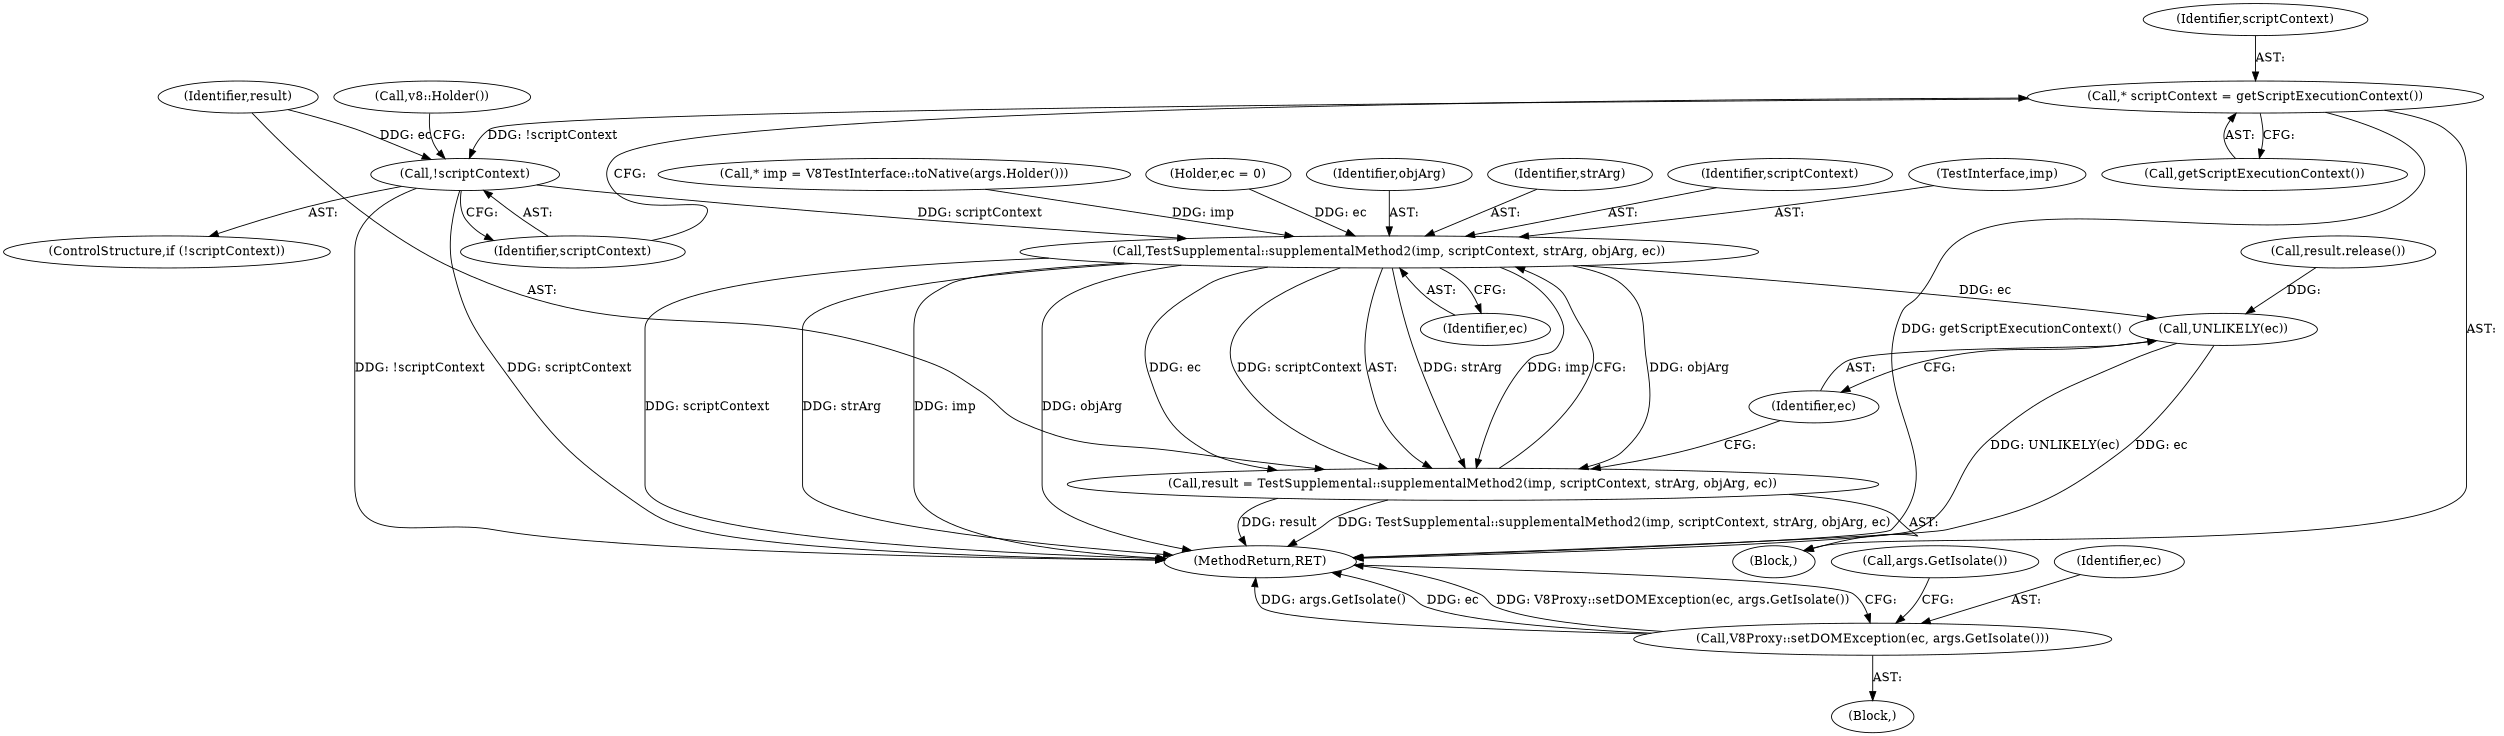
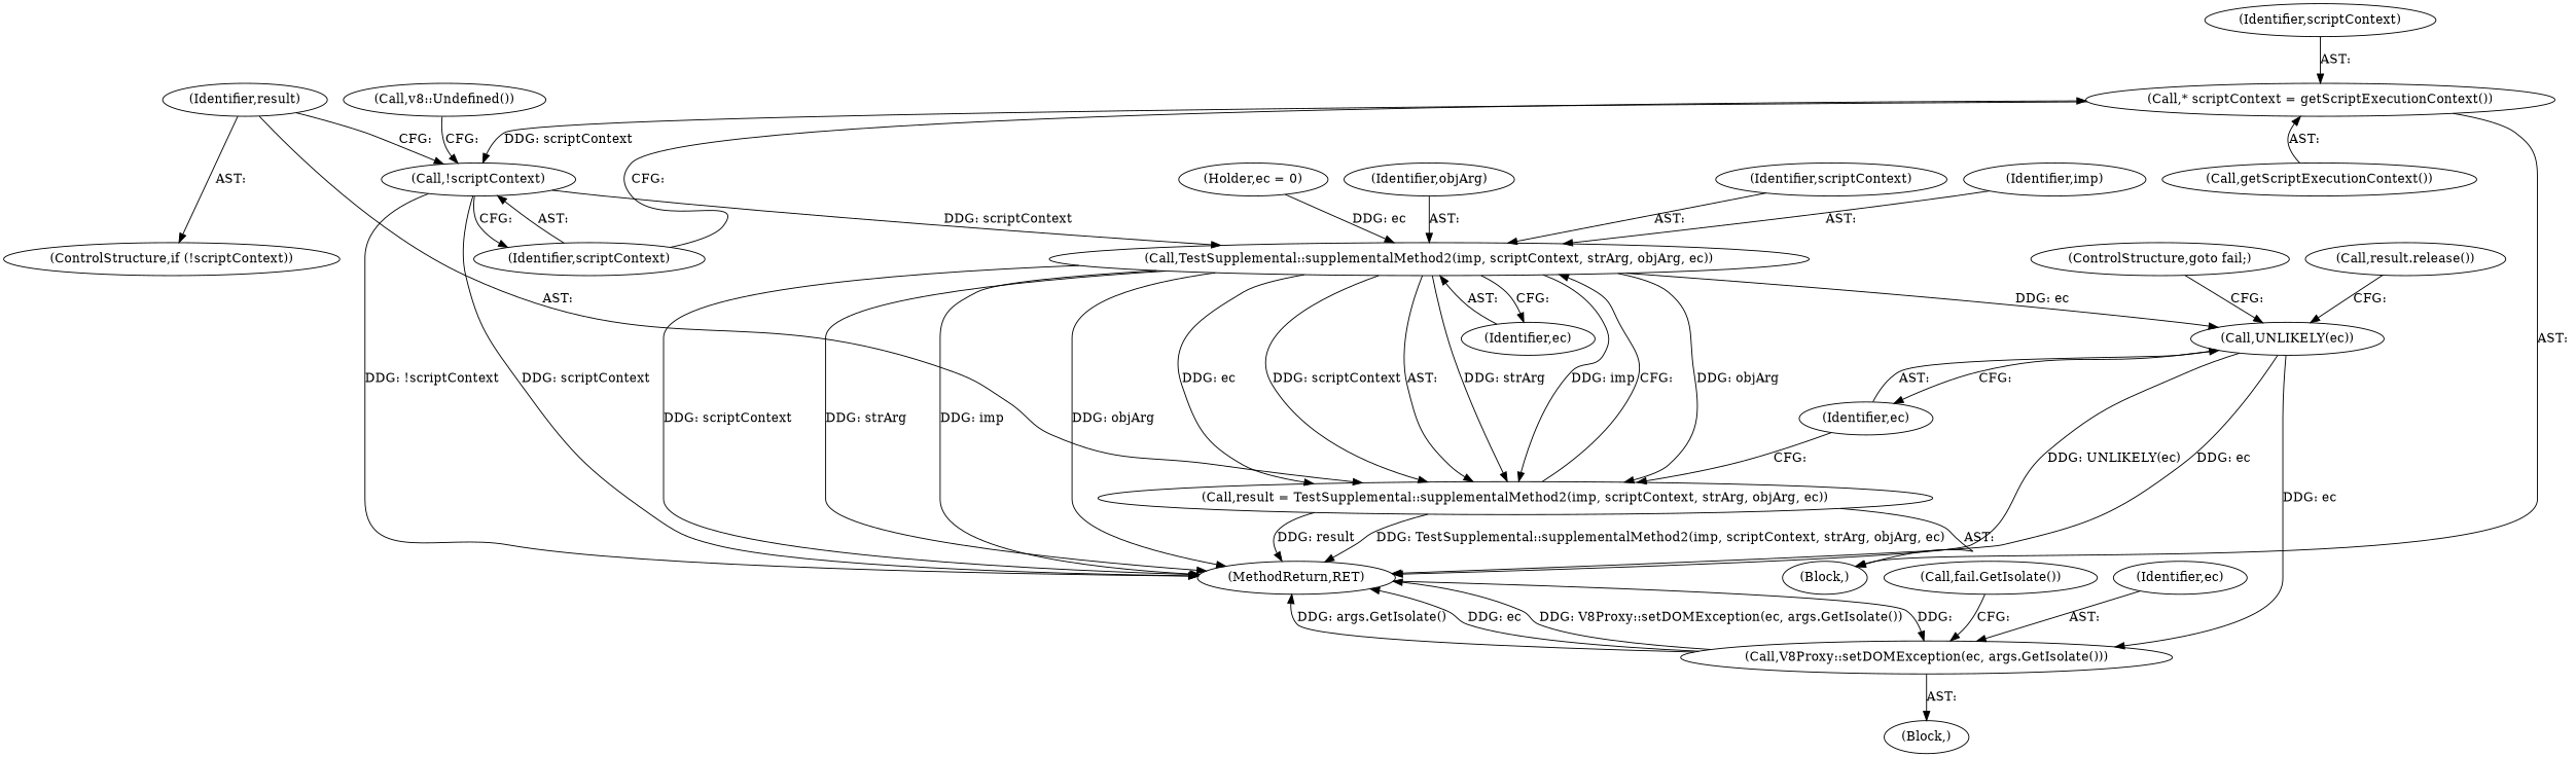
  digraph {
    n1 [label="(Call,* scriptContext = getScriptExecutionContext())"]
    n2 [label="(Call,!scriptContext)"]
    n3 [label="(MethodReturn,RET)"]
    n4 [label="(Block,)"]
    n5 [label="(Call,getScriptExecutionContext())"]
    n6 [label="(Call,TestSupplemental::supplementalMethod2(imp, scriptContext, strArg, objArg, ec))"]
    n7 [label="(Identifier,scriptContext)"]
    n8 [label="(ControlStructure,if (!scriptContext))"]
    n9 [label="(Call,V8Proxy::setDOMException(ec, args.GetIsolate()))"]
    n10 [label="(Call,result = TestSupplemental::supplementalMethod2(imp, scriptContext, strArg, objArg, ec))"]
    n11 [label="(Call,UNLIKELY(ec))"]
    n12 [label="(Identifier,ec)"]
    n13 [label="(Identifier,ec)"]
    n14 [label="(Block,)"]
-   n15 [label="(Call,args.GetIsolate())"]
-   n16 [label="(Call,* imp = V8TestInterface::toNative(args.Holder()))"]
+   n15 [label="(Call,fail.GetIsolate())"]
    n17 [label="(Holder,ec = 0)"]
    n18 [label="(Identifier,objArg)"]
    n19 [label="(Identifier,ec)"]
    n20 [label="(Call,result.release())"]
-   n21 [label="(Call,v8::Holder())"]
+   n21 [label="(Call,v8::Undefined())"]
    n22 [label="(Identifier,result)"]
    n23 [label="(Identifier,scriptContext)"]
-   n24 [label="(Identifier,strArg)"]
+   n25 [label="(ControlStructure,goto fail;)"]
    n26 [label="(Identifier,scriptContext)"]
-   n27 [label="(TestInterface,imp)"]
-   n1 -> n2 [label="DDG: !scriptContext"]
-   n1 -> n3 [label="DDG: getScriptExecutionContext()"]
+   n27 [label="(Identifier,imp)"]
+   n1 -> n2 [label="DDG: scriptContext"]
    n1 -> n4 [label="AST: "]
-   n1 -> n5 [label="CFG: "]
    n2 -> n3 [label="DDG: !scriptContext"]
    n2 -> n3 [label="DDG: scriptContext"]
    n2 -> n6 [label="DDG: scriptContext"]
    n2 -> n7 [label="CFG: "]
-   n2 -> n8 [label="AST: "]
-   n3 -> n9 [label="CFG: "]
+   n22 -> n8 [label="AST: "]
+   n3 -> n9 [label="DDG: "]
    n5 -> n1 [label="AST: "]
    n6 -> n3 [label="DDG: imp"]
    n6 -> n3 [label="DDG: scriptContext"]
    n6 -> n3 [label="DDG: strArg"]
    n6 -> n3 [label="DDG: objArg"]
    n6 -> n10 [label="AST: "]
    n6 -> n10 [label="DDG: strArg"]
    n6 -> n10 [label="DDG: objArg"]
    n6 -> n10 [label="DDG: ec"]
    n6 -> n10 [label="DDG: scriptContext"]
    n6 -> n10 [label="DDG: imp"]
    n6 -> n11 [label="DDG: ec"]
    n6 -> n12 [label="CFG: "]
    n7 -> n1 [label="CFG: "]
    n7 -> n2 [label="AST: "]
    n9 -> n3 [label="DDG: args.GetIsolate()"]
    n9 -> n3 [label="DDG: ec"]
    n9 -> n3 [label="DDG: V8Proxy::setDOMException(ec, args.GetIsolate())"]
    n9 -> n14 [label="AST: "]
    n10 -> n3 [label="DDG: result"]
    n10 -> n3 [label="DDG: TestSupplemental::supplementalMethod2(imp, scriptContext, strArg, objArg, ec)"]
    n10 -> n4 [label="AST: "]
    n10 -> n6 [label="CFG: "]
    n11 -> n3 [label="DDG: UNLIKELY(ec)"]
    n11 -> n3 [label="DDG: ec"]
+   n11 -> n9 [label="DDG: ec"]
    n11 -> n13 [label="CFG: "]
    n12 -> n6 [label="AST: "]
    n13 -> n10 [label="CFG: "]
    n13 -> n11 [label="AST: "]
    n15 -> n9 [label="CFG: "]
-   n16 -> n6 [label="DDG: imp"]
    n17 -> n6 [label="DDG: ec"]
    n18 -> n6 [label="AST: "]
    n19 -> n9 [label="AST: "]
-   n20 -> n11 [label="DDG: "]
+   n20 -> n11 [label="CFG: "]
    n21 -> n2 [label="CFG: "]
-   n22 -> n2 [label="DDG: ec"]
+   n22 -> n2 [label="CFG: "]
    n22 -> n10 [label="AST: "]
    n23 -> n1 [label="AST: "]
-   n24 -> n6 [label="AST: "]
+   n25 -> n11 [label="CFG: "]
    n26 -> n6 [label="AST: "]
    n27 -> n6 [label="AST: "]
  }
